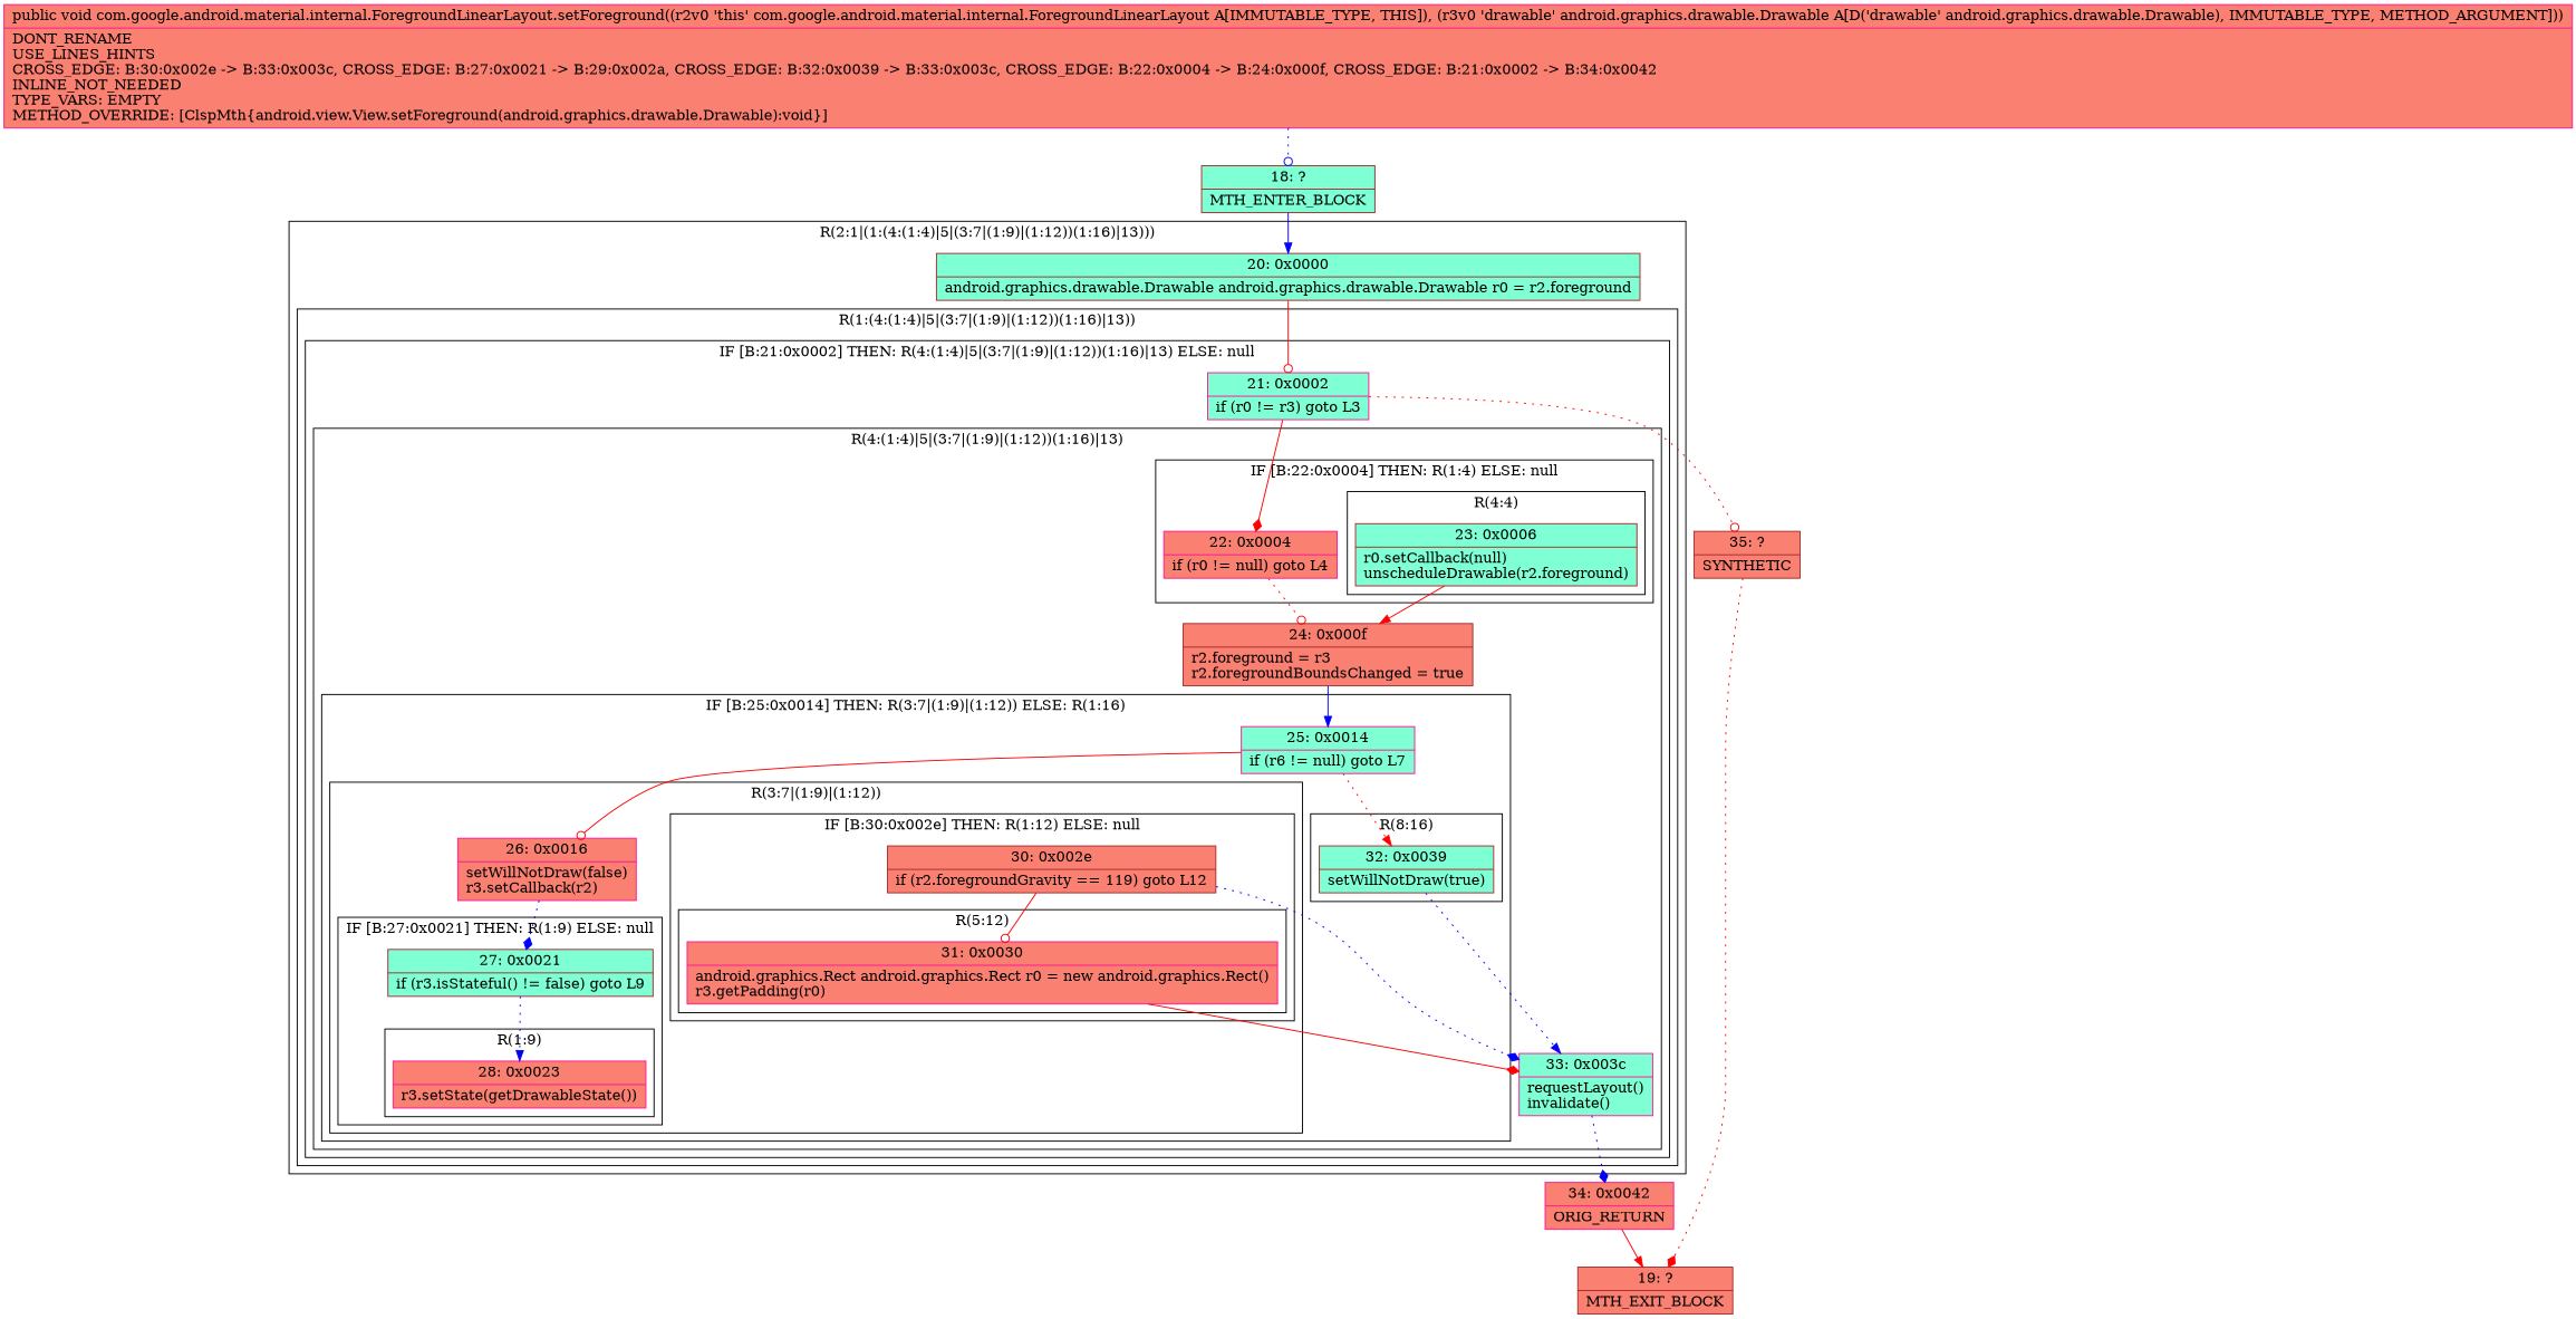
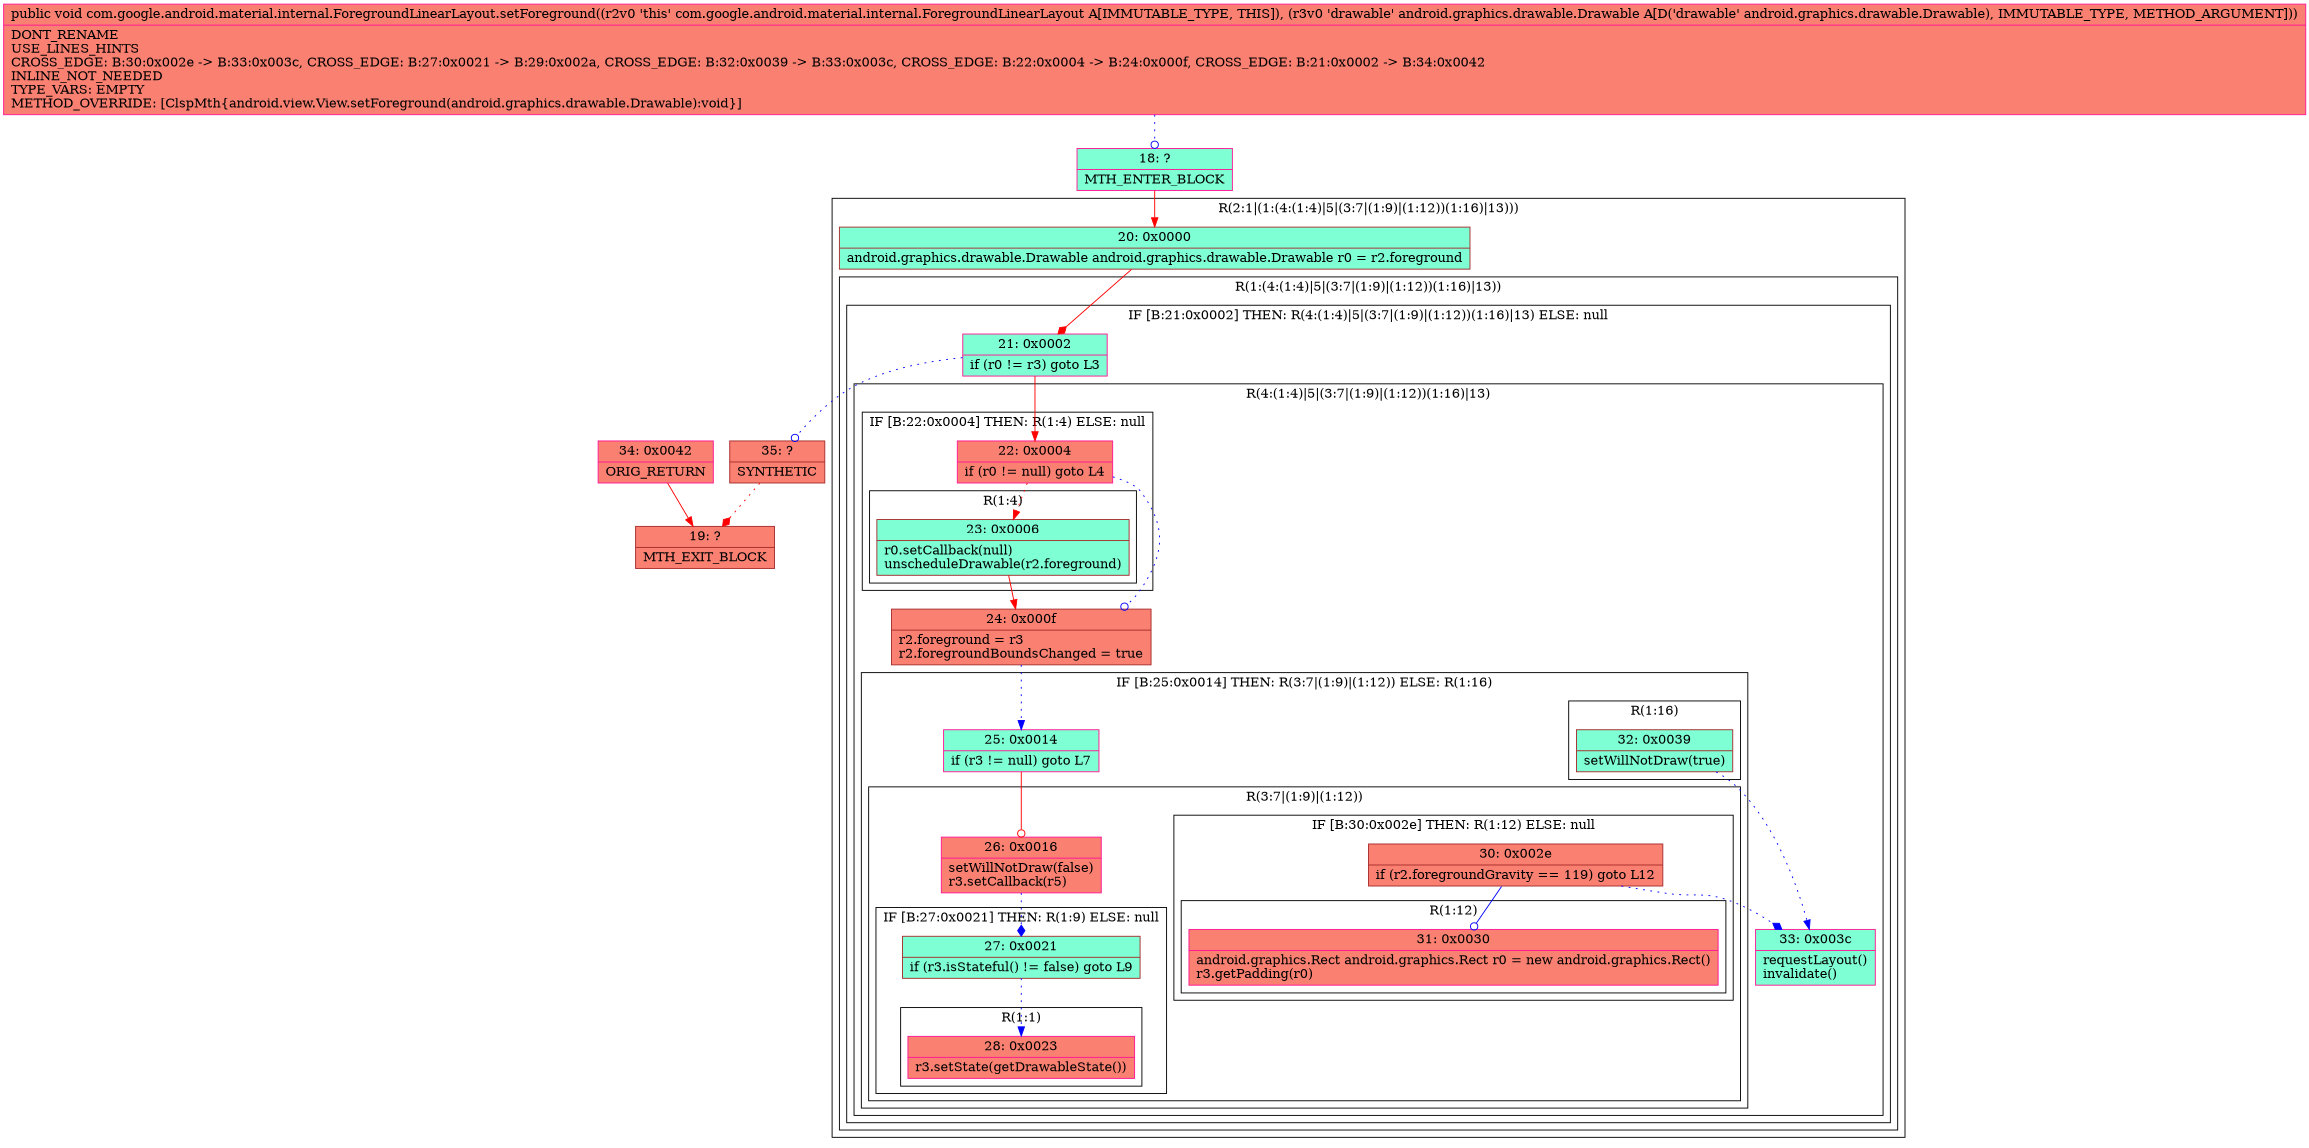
  digraph {
    node [color=brown fillcolor=salmon shape=record style=filled]
    edge [arrowhead=normal color=red style=dotted]
    n1 [fillcolor=aquamarine label="{23\:\ 0x0006|r0.setCallback(null)\lunscheduleDrawable(r2.foreground)\l}"]
    n2 [color=deeppink label="{22\:\ 0x0004|if (r0 != null) goto L4\l}"]
    n3 [color=deeppink label="{28\:\ 0x0023|r3.setState(getDrawableState())\l}"]
    n4 [fillcolor=aquamarine label="{27\:\ 0x0021|if (r3.isStateful() != false) goto L9\l}"]
    n5 [color=deeppink label="{31\:\ 0x0030|android.graphics.Rect android.graphics.Rect r0 = new android.graphics.Rect()\lr3.getPadding(r0)\l}"]
    n6 [label="{30\:\ 0x002e|if (r2.foregroundGravity == 119) goto L12\l}"]
-   n7 [color=deeppink label="{26\:\ 0x0016|setWillNotDraw(false)\lr3.setCallback(r2)\l}"]
+   n7 [color=deeppink label="{26\:\ 0x0016|setWillNotDraw(false)\lr3.setCallback(r5)\l}"]
    n8 [fillcolor=aquamarine label="{32\:\ 0x0039|setWillNotDraw(true)\l}"]
-   n9 [color=deeppink fillcolor=aquamarine label="{25\:\ 0x0014|if (r6 != null) goto L7\l}"]
+   n9 [color=deeppink fillcolor=aquamarine label="{25\:\ 0x0014|if (r3 != null) goto L7\l}"]
    n10 [label="{24\:\ 0x000f|r2.foreground = r3\lr2.foregroundBoundsChanged = true\l}"]
    n11 [color=deeppink fillcolor=aquamarine label="{33\:\ 0x003c|requestLayout()\linvalidate()\l}"]
    n12 [color=deeppink fillcolor=aquamarine label="{21\:\ 0x0002|if (r0 != r3) goto L3\l}"]
    n13 [fillcolor=aquamarine label="{20\:\ 0x0000|android.graphics.drawable.Drawable android.graphics.drawable.Drawable r0 = r2.foreground\l}"]
    n14 [color=deeppink label="{34\:\ 0x0042|ORIG_RETURN\l}"]
    n15 [label="{35\:\ ?|SYNTHETIC\l}"]
    n16 [label="{19\:\ ?|MTH_EXIT_BLOCK\l}"]
-   n17 [fillcolor=aquamarine label="{18\:\ ?|MTH_ENTER_BLOCK\l}"]
+   n17 [color=deeppink fillcolor=aquamarine label="{18\:\ ?|MTH_ENTER_BLOCK\l}"]
    n18 [color=deeppink label="{public void com.google.android.material.internal.ForegroundLinearLayout.setForeground((r2v0 'this' com.google.android.material.internal.ForegroundLinearLayout A[IMMUTABLE_TYPE, THIS]), (r3v0 'drawable' android.graphics.drawable.Drawable A[D('drawable' android.graphics.drawable.Drawable), IMMUTABLE_TYPE, METHOD_ARGUMENT]))  | DONT_RENAME\lUSE_LINES_HINTS\lCROSS_EDGE: B:30:0x002e \-\> B:33:0x003c, CROSS_EDGE: B:27:0x0021 \-\> B:29:0x002a, CROSS_EDGE: B:32:0x0039 \-\> B:33:0x003c, CROSS_EDGE: B:22:0x0004 \-\> B:24:0x000f, CROSS_EDGE: B:21:0x0002 \-\> B:34:0x0042\lINLINE_NOT_NEEDED\lTYPE_VARS: EMPTY\lMETHOD_OVERRIDE: [ClspMth\{android.view.View.setForeground(android.graphics.drawable.Drawable):void\}]\l}"]
    subgraph cluster_1 {
      label="R(2:1|(1:(4:(1:4)|5|(3:7|(1:9)|(1:12))(1:16)|13)))"
      n13
      subgraph cluster_2 {
        label="R(1:(4:(1:4)|5|(3:7|(1:9)|(1:12))(1:16)|13))"
        subgraph cluster_3 {
          label="IF [B:21:0x0002] THEN: R(4:(1:4)|5|(3:7|(1:9)|(1:12))(1:16)|13) ELSE: null"
          n12
          subgraph cluster_4 {
            label="R(4:(1:4)|5|(3:7|(1:9)|(1:12))(1:16)|13)"
            n10
            n11
            subgraph cluster_5 {
              label="IF [B:22:0x0004] THEN: R(1:4) ELSE: null"
              n2
              subgraph cluster_6 {
-               label="R(4:4)"
+               label="R(1:4)"
                n1
              }
            }
            subgraph cluster_7 {
              label="IF [B:25:0x0014] THEN: R(3:7|(1:9)|(1:12)) ELSE: R(1:16)"
              n9
              subgraph cluster_8 {
                label="R(3:7|(1:9)|(1:12))"
                n7
                subgraph cluster_9 {
                  label="IF [B:27:0x0021] THEN: R(1:9) ELSE: null"
                  n4
                  subgraph cluster_10 {
-                   label="R(1:9)"
+                   label="R(1:1)"
                    n3
                  }
                }
                subgraph cluster_11 {
                  label="IF [B:30:0x002e] THEN: R(1:12) ELSE: null"
                  n6
                  subgraph cluster_12 {
-                   label="R(5:12)"
+                   label="R(1:12)"
                    n5
                  }
                }
              }
              subgraph cluster_13 {
-               label="R(8:16)"
+               label="R(1:16)"
                n8
              }
            }
          }
        }
      }
    }
    n1 -> n10 [style=solid]
-   n2 -> n10 [arrowhead=odot]
+   n2 -> n1
+   n2 -> n10 [arrowhead=odot color=blue]
    n4 -> n3 [color=blue]
-   n5 -> n11 [arrowhead=diamond style=solid]
-   n6 -> n5 [arrowhead=odot style=solid]
+   n6 -> n5 [arrowhead=odot color=blue style=solid]
    n6 -> n11 [arrowhead=diamond color=blue]
    n7 -> n4 [arrowhead=diamond color=blue]
    n8 -> n11 [color=blue]
    n9 -> n7 [arrowhead=odot style=solid]
-   n9 -> n8
-   n10 -> n9 [color=blue style=solid]
-   n11 -> n14 [arrowhead=diamond color=blue]
-   n12 -> n2 [arrowhead=diamond style=solid]
-   n12 -> n15 [arrowhead=odot]
-   n13 -> n12 [arrowhead=odot style=solid]
+   n10 -> n9 [color=blue]
+   n12 -> n2 [style=solid]
+   n12 -> n15 [arrowhead=odot color=blue]
+   n13 -> n12 [arrowhead=diamond style=solid]
    n14 -> n16 [style=solid]
    n15 -> n16 [arrowhead=diamond]
-   n17 -> n13 [color=blue style=solid]
+   n17 -> n13 [style=solid]
    n18 -> n17 [arrowhead=odot color=blue]
  }
